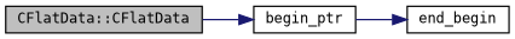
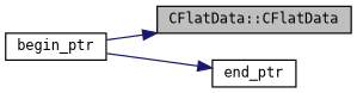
  digraph {
    fontname="DejaVu Sans Mono"
    rankdir=LR
    node [color=black fillcolor=white fontname="DejaVu Sans Mono" fontsize=10 shape=record style=filled]
    edge [color=midnightblue fontname="DejaVu Sans Mono" fontsize=10 labelfontname=Helvetica labelfontsize=10 style=solid]
    n1 [fillcolor=grey75 fontcolor=black height=0.2 label="CFlatData::CFlatData" width=0.4]
    n2 [height=0.2 label=begin_ptr width=0.4]
-   n3 [height=0.2 label=end_begin width=0.4]
-   n1 -> n2
+   n3 [height=0.2 label=end_ptr width=0.4]
+   n2 -> n1
    n2 -> n3
  }
